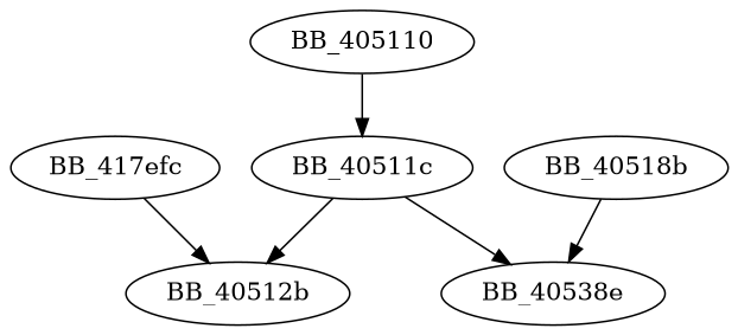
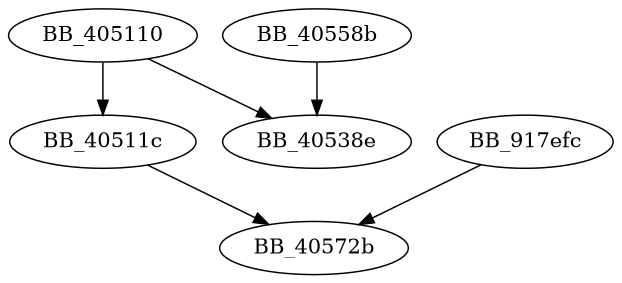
  digraph {
    BB_405110
    BB_40511c
-   BB_40512b
+   BB_40512b [label=BB_40572b]
    n4 [label=BB_40538e]
-   BB_417efc
-   BB_40518b
+   BB_417efc [label=BB_917efc]
+   BB_40518b [label=BB_40558b]
    BB_405110 -> BB_40511c
    BB_40511c -> BB_40512b
-   BB_40511c -> n4
+   BB_405110 -> n4
    BB_417efc -> BB_40512b
    BB_40518b -> n4
  }
